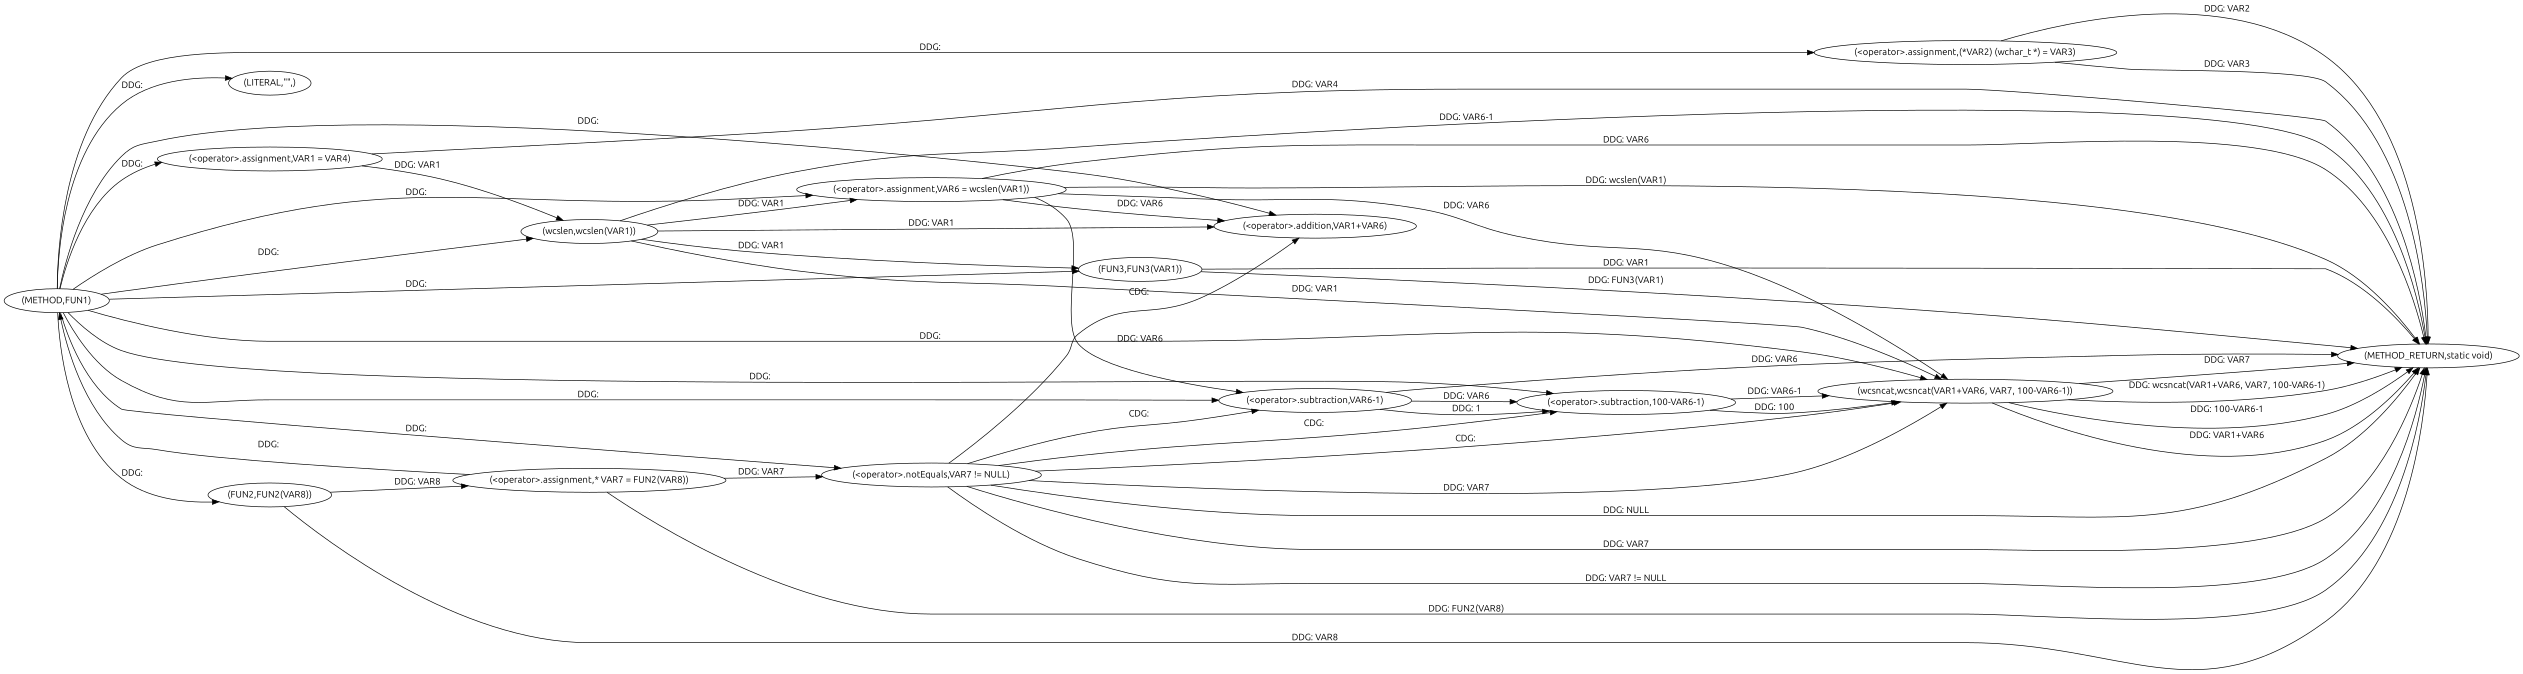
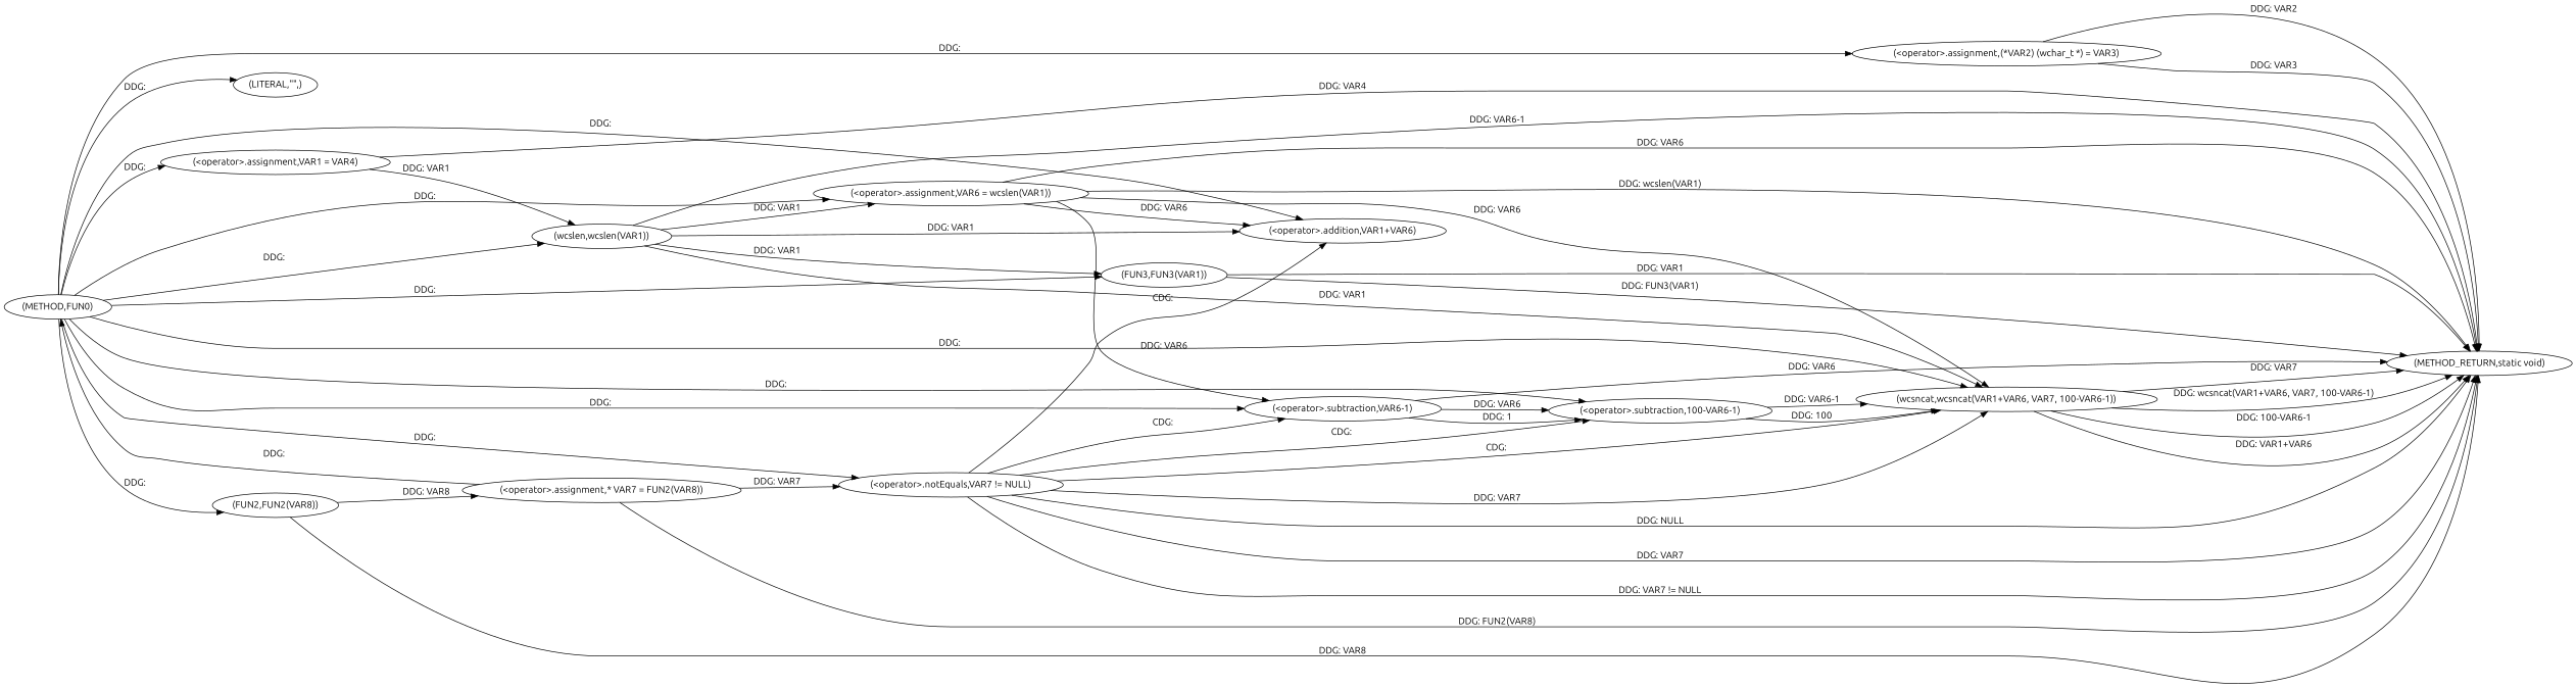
  digraph {
    fontname=Ubuntu
    rankdir=LR
    node [fontname=Ubuntu]
    edge [fontname=Ubuntu]
-   n1 [label="(METHOD,FUN1)"]
+   n1 [label="(METHOD,FUN0)"]
    n2 [label="(<operator>.assignment,(*VAR2) (wchar_t *) = VAR3)"]
    n3 [label="(LITERAL,\"\",)"]
    n4 [label="(<operator>.assignment,VAR1 = VAR4)"]
    n5 [label="(<operator>.assignment,VAR6 = wcslen(VAR1))"]
    n6 [label="(wcslen,wcslen(VAR1))"]
    n7 [label="(FUN2,FUN2(VAR8))"]
    n8 [label="(<operator>.notEquals,VAR7 != NULL)"]
    n9 [label="(wcsncat,wcsncat(VAR1+VAR6, VAR7, 100-VAR6-1))"]
    n10 [label="(<operator>.addition,VAR1+VAR6)"]
    n11 [label="(<operator>.subtraction,100-VAR6-1)"]
    n12 [label="(<operator>.subtraction,VAR6-1)"]
    n13 [label="(FUN3,FUN3(VAR1))"]
    n14 [label="(METHOD_RETURN,static void)"]
    n15 [label="(<operator>.assignment,* VAR7 = FUN2(VAR8))"]
    n1 -> n2 [label="DDG: "]
    n1 -> n3 [label="DDG: "]
    n1 -> n4 [label="DDG: "]
    n1 -> n5 [label="DDG: "]
    n1 -> n6 [label="DDG: "]
    n1 -> n7 [label="DDG: "]
    n1 -> n8 [label="DDG: "]
    n1 -> n9 [label="DDG: "]
    n1 -> n10 [label="DDG: "]
    n1 -> n11 [label="DDG: "]
    n1 -> n12 [label="DDG: "]
    n1 -> n13 [label="DDG: "]
    n2 -> n14 [label="DDG: VAR2"]
    n2 -> n14 [label="DDG: VAR3"]
    n4 -> n6 [label="DDG: VAR1"]
    n4 -> n14 [label="DDG: VAR4"]
    n5 -> n9 [label="DDG: VAR6"]
    n5 -> n10 [label="DDG: VAR6"]
    n5 -> n12 [label="DDG: VAR6"]
    n5 -> n14 [label="DDG: VAR6"]
    n5 -> n14 [label="DDG: wcslen(VAR1)"]
    n6 -> n5 [label="DDG: VAR1"]
    n6 -> n9 [label="DDG: VAR1"]
    n6 -> n10 [label="DDG: VAR1"]
    n6 -> n13 [label="DDG: VAR1"]
    n6 -> n14 [label="DDG: VAR6-1"]
    n7 -> n14 [label="DDG: VAR8"]
    n7 -> n15 [label="DDG: VAR8"]
    n8 -> n9 [label="DDG: VAR7"]
    n8 -> n9 [label="CDG: "]
    n8 -> n10 [label="CDG: "]
    n8 -> n11 [label="CDG: "]
    n8 -> n12 [label="CDG: "]
    n8 -> n14 [label="DDG: NULL"]
    n8 -> n14 [label="DDG: VAR7 != NULL"]
    n8 -> n14 [label="DDG: VAR7"]
    n9 -> n14 [label="DDG: wcsncat(VAR1+VAR6, VAR7, 100-VAR6-1)"]
    n9 -> n14 [label="DDG: 100-VAR6-1"]
    n9 -> n14 [label="DDG: VAR1+VAR6"]
    n9 -> n14 [label="DDG: VAR7"]
    n11 -> n9 [label="DDG: 100"]
    n11 -> n9 [label="DDG: VAR6-1"]
    n12 -> n11 [label="DDG: VAR6"]
    n12 -> n11 [label="DDG: 1"]
    n12 -> n14 [label="DDG: VAR6"]
    n13 -> n14 [label="DDG: VAR1"]
    n13 -> n14 [label="DDG: FUN3(VAR1)"]
    n15 -> n1 [label="DDG: "]
    n15 -> n8 [label="DDG: VAR7"]
    n15 -> n14 [label="DDG: FUN2(VAR8)"]
  }
